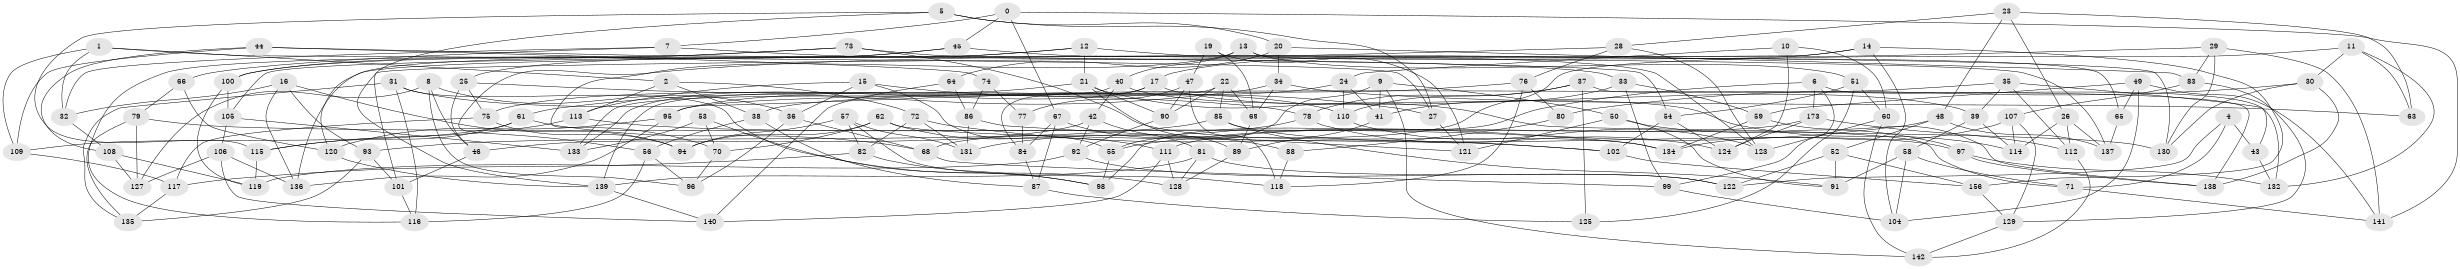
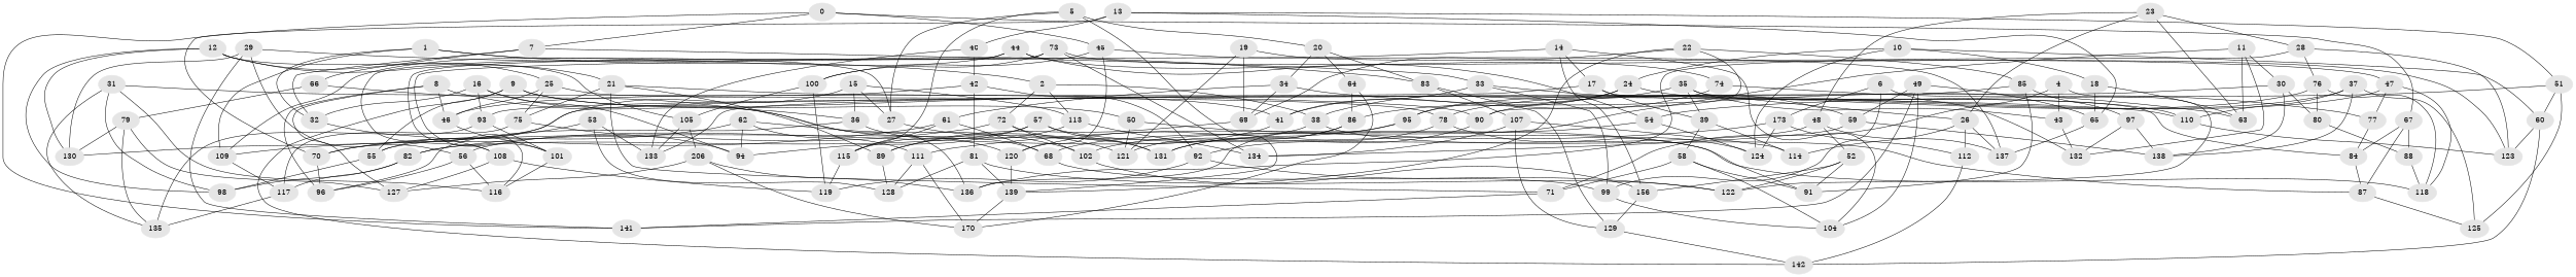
  graph {
    node [color=gray90 style=filled]
    1
    2
    27
    32
    109
    38
    72
    113
    121
    108
    117
    56
    87
    102
    82
    131
    115
    134
    n19 [label=0]
    7
    45
    67
    141
    33
    66
    137
    100
    120
    84
    88
    4
    43
    71
    122
    132
    80
    5
    20
    139
    34
    64
    83
    119
-   140
+   140 [label=170]
    6
    98
    99
    n48 [label=173]
    104
    124
    112
    111
    41
    59
    79
    8
    36
    46
    96
    127
    68
    101
    9
    50
    55
    142
    89
    91
    97
    10
+   18
    24
    60
    63
    65
    95
    110
    123
    11
    30
    130
    138
    12
    21
    25
    105
    90
    75
    78
    133
-   106
+   106 [label=206]
    13
    40
    51
    70
    114
    42
    125
    54
    14
    17
    n102 [label=156]
    39
    116
    129
    15
    16
    93
    94
    136
    135
    58
    92
    19
    47
    69
    77
    118
    61
    86
    107
    128
    22
    85
    23
    26
    28
    48
    76
    52
    29
    31
    35
    37
    81
    44
    74
    49
    53
    57
    62
    73
    1 -- 2
    1 -- 27
    1 -- 32
    1 -- 109
    2 -- 38
    2 -- 72
    2 -- 113
    27 -- 121
    32 -- 108
    109 -- 117
    38 -- 56
    38 -- 87
    72 -- 102
    72 -- 82
    72 -- 131
    113 -- 115
    113 -- 134
    108 -- 119
    108 -- 127
    117 -- 135
    56 -- 96
    56 -- 116
    87 -- 125
    102 -- n102
    82 -- 117
    82 -- 98
    115 -- 119
    n19 -- 7
    n19 -- 45
    n19 -- 67
    n19 -- 141
    7 -- 32
    7 -- 33
    7 -- 66
    45 -- 137
    45 -- 100
    45 -- 120
    67 -- 87
    67 -- 84
    67 -- 88
    33 -- 99
    33 -- 41
    33 -- 59
    66 -- 120
    66 -- 79
    100 -- 119
    100 -- 105
    120 -- 139
    84 -- 87
    88 -- 118
    4 -- 43
    4 -- 71
    4 -- 122
    43 -- 132
    71 -- 141
    80 -- 88
    5 -- 27
    5 -- 115
    5 -- 20
    5 -- 139
    20 -- 34
    20 -- 64
    20 -- 83
    139 -- 140
    34 -- 63
    34 -- 69
    34 -- 61
    64 -- 140
    64 -- 86
    83 -- 129
    83 -- 107
    6 -- 132
-   6 -- 98
+   12 -- 98
    6 -- 99
    6 -- n48
    99 -- 104
    n48 -- 124
    n48 -- 112
    n48 -- 111
    112 -- 142
    111 -- 140
    111 -- 128
    41 -- 89
    59 -- 134
    59 -- 138
    79 -- 127
    79 -- 130
    79 -- 135
    8 -- 36
    8 -- 46
    8 -- 96
    8 -- 127
    36 -- 96
    36 -- 68
    46 -- 101
    68 -- 99
    101 -- 116
    9 -- 41
    9 -- 50
    9 -- 55
    9 -- 142
    50 -- 121
    50 -- 91
-   50 -- 97
    55 -- 98
    89 -- 128
    97 -- 132
    97 -- 138
    10 -- 124
+   10 -- 18
    10 -- 24
    10 -- 60
+   18 -- 63
+   18 -- 65
    24 -- 41
    24 -- 95
    24 -- 110
    60 -- 142
    60 -- 123
    65 -- 137
    95 -- 120
    95 -- 136
    110 -- 123
    11 -- 132
    11 -- 68
    11 -- 63
    11 -- 30
    30 -- 80
    30 -- 130
    30 -- 138
    12 -- 130
    12 -- 21
    12 -- 25
    12 -- 105
    21 -- 71
    21 -- 89
    21 -- 90
    21 -- 75
    25 -- 46
    25 -- 75
    25 -- 78
    105 -- 133
    105 -- 106
    90 -- 92
    75 -- 117
    75 -- 94
    78 -- 131
    78 -- 124
    106 -- 140
    106 -- 127
    106 -- 136
    13 -- 65
    13 -- 40
    13 -- 51
    13 -- 70
    40 -- 133
-   40 -- 114
    40 -- 42
    51 -- 60
    51 -- 125
    51 -- 54
    70 -- 96
    42 -- 46
    42 -- 92
    42 -- 81
    54 -- 102
    54 -- 124
    14 -- 104
    14 -- 101
    14 -- 17
    14 -- n102
    17 -- 84
    17 -- 133
    17 -- 39
    n102 -- 129
    39 -- 114
    39 -- 58
    129 -- 142
    15 -- 27
    15 -- 113
    15 -- 36
    15 -- 55
    16 -- 32
    16 -- 93
    16 -- 94
    16 -- 136
    93 -- 101
    93 -- 135
    58 -- 71
    58 -- 104
    58 -- 91
    92 -- 122
    92 -- 119
    19 -- 121
    19 -- 47
    19 -- 69
    47 -- 90
    47 -- 77
    47 -- 118
    69 -- 89
    77 -- 84
    61 -- 109
    61 -- 115
    61 -- 68
    86 -- 121
    86 -- 131
    107 -- 134
    107 -- 114
    107 -- 129
    22 -- 139
    22 -- 90
    22 -- 69
    22 -- 85
    85 -- 91
    85 -- 97
    85 -- 93
    23 -- 63
    23 -- 26
    23 -- 28
    23 -- 48
    26 -- 137
    26 -- 112
    26 -- 114
    28 -- 123
    28 -- 136
    28 -- 76
    48 -- 137
    48 -- 55
    48 -- 52
    76 -- 80
    76 -- 95
    76 -- 118
    52 -- 122
    52 -- 91
    52 -- n102
    29 -- 56
    29 -- 141
    29 -- 83
    29 -- 130
    31 -- 98
    31 -- 110
    31 -- 116
    31 -- 135
    35 -- 38
    35 -- 43
-   35 -- 112
+   35 -- 26
    35 -- 39
    37 -- 110
    37 -- 138
    37 -- 78
    37 -- 125
    81 -- 122
    81 -- 139
    81 -- 128
    44 -- 109
    44 -- 108
    44 -- 54
    44 -- 74
    74 -- 77
    74 -- 86
    49 -- 141
    49 -- 104
    49 -- 59
    49 -- 65
    53 -- 133
    53 -- 70
    53 -- 128
    57 -- 82
    57 -- 131
    57 -- 94
    57 -- 118
    62 -- 102
    62 -- 111
    62 -- 70
    62 -- 94
    73 -- 134
    73 -- 100
    73 -- 123
    73 -- 116
  }
